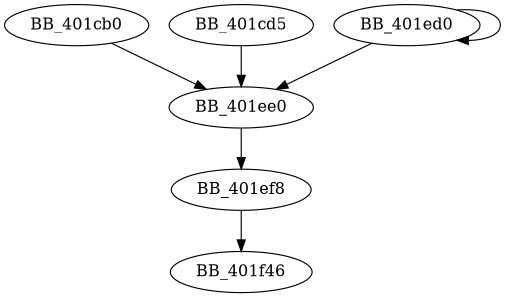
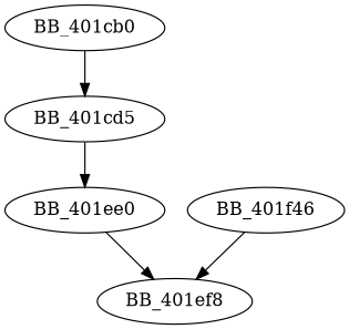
  digraph {
    BB_401cb0
    BB_401cd5
    BB_401ee0
-   BB_401ed0
    BB_401ef8
    n6 [label=BB_401f46]
-   BB_401cb0 -> BB_401ee0
+   BB_401cb0 -> BB_401cd5
    BB_401cd5 -> BB_401ee0
    BB_401ee0 -> BB_401ef8
-   BB_401ed0 -> BB_401ee0
-   BB_401ed0 -> BB_401ed0
-   BB_401ef8 -> n6
+   n6 -> BB_401ef8
  }
